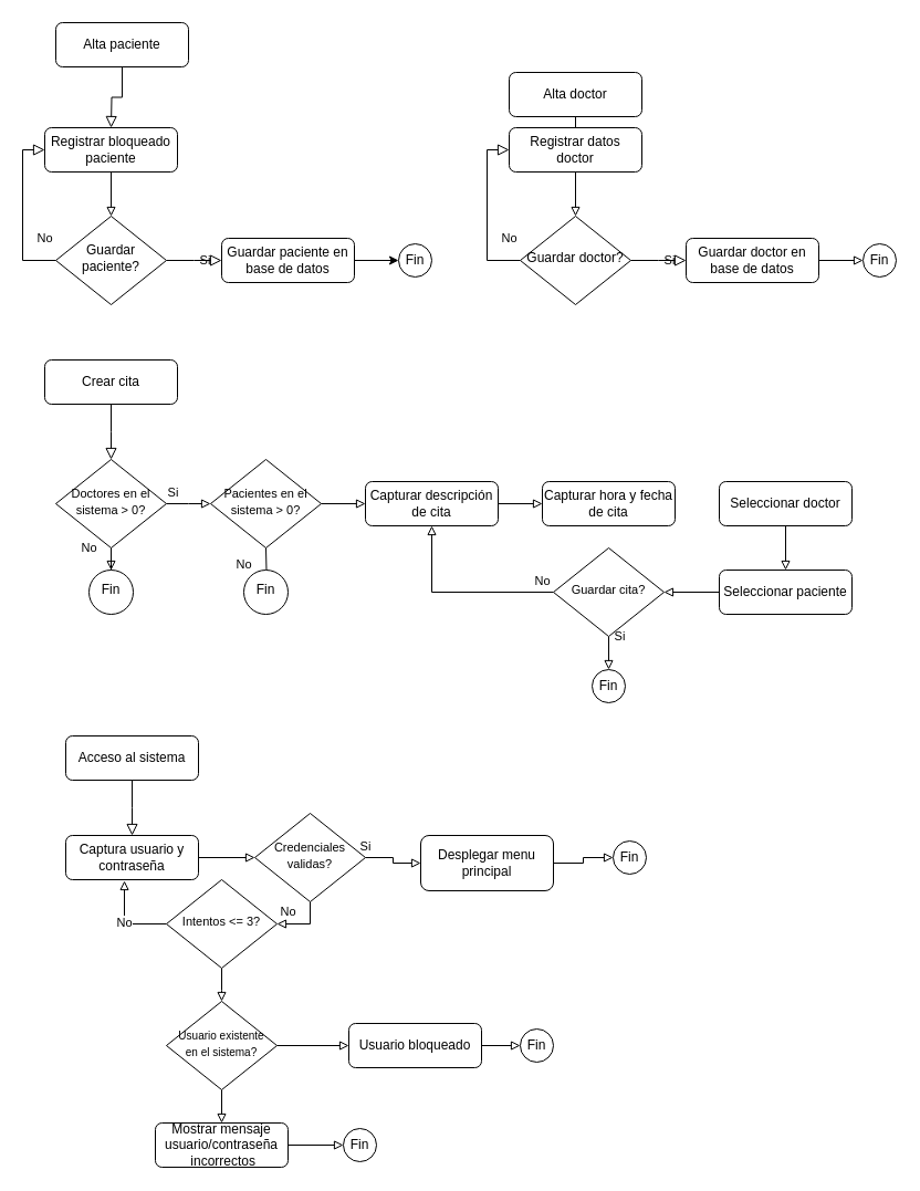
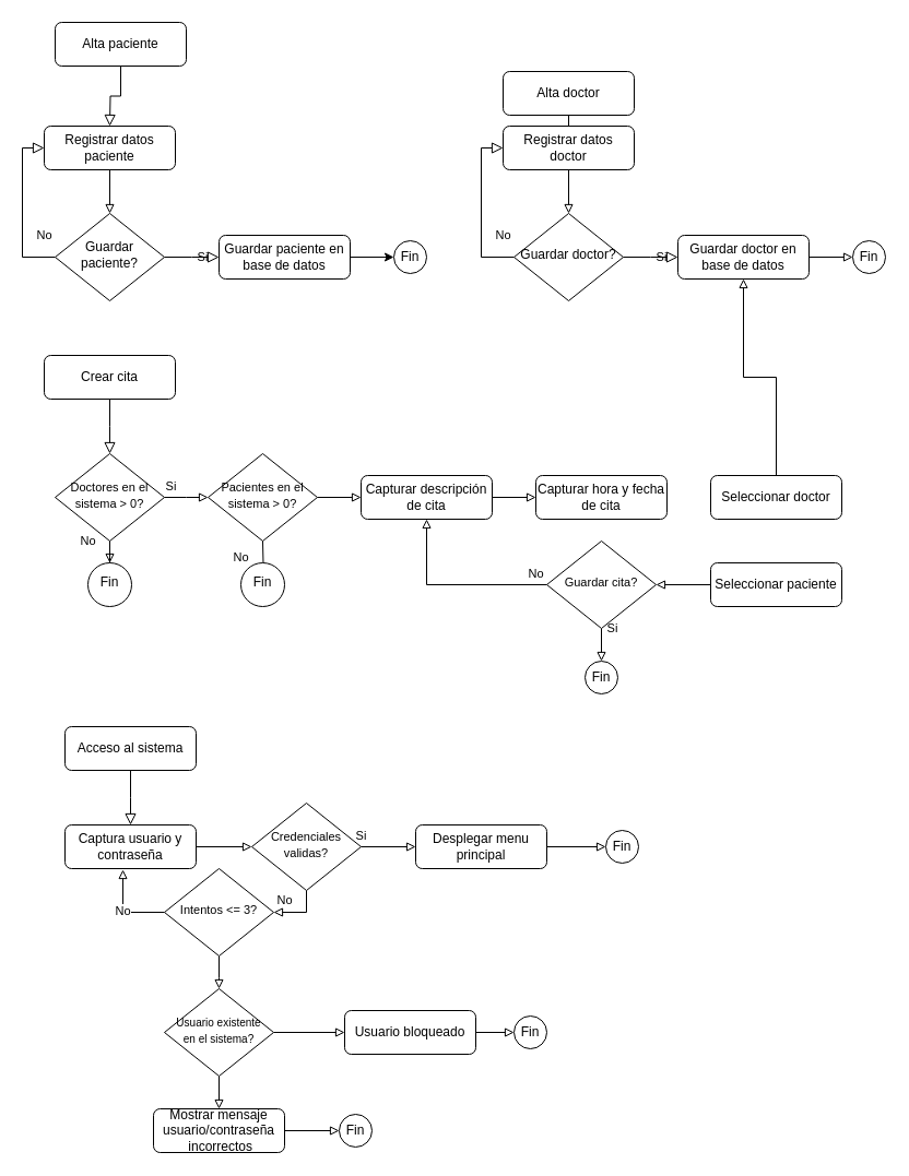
  <mxCell id="0" />
  <mxCell id="1" parent="0" />
  <mxCell id="2" value="" style="rounded=0;html=1;jettySize=auto;orthogonalLoop=1;fontSize=11;endArrow=block;endFill=0;endSize=8;strokeWidth=1;shadow=0;labelBackgroundColor=none;edgeStyle=orthogonalEdgeStyle;" parent="1" source="3" edge="1"><mxGeometry relative="1" as="geometry"><mxPoint x="100" y="115" as="targetPoint" /></mxGeometry></mxCell>
  <mxCell id="3" value="Alta paciente" style="rounded=1;whiteSpace=wrap;html=1;fontSize=12;glass=0;strokeWidth=1;shadow=0;" parent="1" vertex="1"><mxGeometry x="50" y="20" width="120" height="40" as="geometry" /></mxCell>
  <mxCell id="4" value="" style="edgeStyle=orthogonalEdgeStyle;rounded=0;orthogonalLoop=1;jettySize=auto;html=1;endArrow=block;endFill=0;" edge="1" parent="1" source="5" target="8"><mxGeometry relative="1" as="geometry" /></mxCell>
- <mxCell id="5" value="Registrar bloqueado paciente" style="rounded=1;whiteSpace=wrap;html=1;fontSize=12;glass=0;strokeWidth=1;shadow=0;" parent="1" vertex="1"><mxGeometry x="40" y="115" width="120" height="40" as="geometry" /></mxCell>
+ <mxCell id="5" value="Registrar datos paciente" style="rounded=1;whiteSpace=wrap;html=1;fontSize=12;glass=0;strokeWidth=1;shadow=0;" parent="1" vertex="1"><mxGeometry x="40" y="115" width="120" height="40" as="geometry" /></mxCell>
  <mxCell id="6" value="No" style="rounded=0;html=1;jettySize=auto;orthogonalLoop=1;fontSize=11;endArrow=block;endFill=0;endSize=8;strokeWidth=1;shadow=0;labelBackgroundColor=none;edgeStyle=orthogonalEdgeStyle;entryX=0;entryY=0.5;entryDx=0;entryDy=0;" parent="1" source="8" target="5" edge="1"><mxGeometry x="-0.333" y="-20" relative="1" as="geometry"><mxPoint as="offset" /><mxPoint x="100" y="375" as="targetPoint" /><Array as="points"><mxPoint x="20" y="235" /><mxPoint x="20" y="135" /></Array></mxGeometry></mxCell>
  <mxCell id="7" value="Si" style="edgeStyle=orthogonalEdgeStyle;rounded=0;html=1;jettySize=auto;orthogonalLoop=1;fontSize=11;endArrow=block;endFill=0;endSize=8;strokeWidth=1;shadow=0;labelBackgroundColor=none;" parent="1" source="8" edge="1"><mxGeometry y="10" relative="1" as="geometry"><mxPoint as="offset" /><mxPoint x="200" y="235" as="targetPoint" /></mxGeometry></mxCell>
  <mxCell id="8" value="Guardar paciente?" style="rhombus;whiteSpace=wrap;html=1;shadow=0;fontFamily=Helvetica;fontSize=12;align=center;strokeWidth=1;spacing=6;spacingTop=-4;" parent="1" vertex="1"><mxGeometry x="50" y="195" width="100" height="80" as="geometry" /></mxCell>
  <mxCell id="9" value="Fin" style="ellipse;whiteSpace=wrap;html=1;aspect=fixed;" vertex="1" parent="1"><mxGeometry x="360" y="220" width="30" height="30" as="geometry" /></mxCell>
  <mxCell id="10" value="" style="edgeStyle=orthogonalEdgeStyle;rounded=0;orthogonalLoop=1;jettySize=auto;html=1;" edge="1" parent="1" source="11" target="9"><mxGeometry relative="1" as="geometry" /></mxCell>
  <mxCell id="11" value="Guardar paciente en base de datos" style="rounded=1;whiteSpace=wrap;html=1;fontSize=12;glass=0;strokeWidth=1;shadow=0;" vertex="1" parent="1"><mxGeometry x="200" y="215" width="120" height="40" as="geometry" /></mxCell>
  <mxCell id="12" value="" style="rounded=0;html=1;jettySize=auto;orthogonalLoop=1;fontSize=11;endArrow=block;endFill=0;endSize=8;strokeWidth=1;shadow=0;labelBackgroundColor=none;edgeStyle=orthogonalEdgeStyle;" edge="1" parent="1" source="13"><mxGeometry relative="1" as="geometry"><mxPoint x="520" y="115" as="targetPoint" /></mxGeometry></mxCell>
  <mxCell id="13" value="Alta doctor" style="rounded=1;whiteSpace=wrap;html=1;fontSize=12;glass=0;strokeWidth=1;shadow=0;" vertex="1" parent="1"><mxGeometry x="460" y="65" width="120" height="40" as="geometry" /></mxCell>
  <mxCell id="14" value="" style="edgeStyle=orthogonalEdgeStyle;rounded=0;orthogonalLoop=1;jettySize=auto;html=1;endArrow=block;endFill=0;" edge="1" parent="1" source="15" target="18"><mxGeometry relative="1" as="geometry" /></mxCell>
  <mxCell id="15" value="Registrar datos doctor" style="rounded=1;whiteSpace=wrap;html=1;fontSize=12;glass=0;strokeWidth=1;shadow=0;" vertex="1" parent="1"><mxGeometry x="460" y="115" width="120" height="40" as="geometry" /></mxCell>
  <mxCell id="16" value="No" style="rounded=0;html=1;jettySize=auto;orthogonalLoop=1;fontSize=11;endArrow=block;endFill=0;endSize=8;strokeWidth=1;shadow=0;labelBackgroundColor=none;edgeStyle=orthogonalEdgeStyle;entryX=0;entryY=0.5;entryDx=0;entryDy=0;" edge="1" parent="1" source="18" target="15"><mxGeometry x="-0.333" y="-20" relative="1" as="geometry"><mxPoint as="offset" /><mxPoint x="520" y="375" as="targetPoint" /><Array as="points"><mxPoint x="440" y="235" /><mxPoint x="440" y="135" /></Array></mxGeometry></mxCell>
  <mxCell id="17" value="Si" style="edgeStyle=orthogonalEdgeStyle;rounded=0;html=1;jettySize=auto;orthogonalLoop=1;fontSize=11;endArrow=block;endFill=0;endSize=8;strokeWidth=1;shadow=0;labelBackgroundColor=none;" edge="1" parent="1" source="18"><mxGeometry y="10" relative="1" as="geometry"><mxPoint as="offset" /><mxPoint x="620" y="235" as="targetPoint" /></mxGeometry></mxCell>
  <mxCell id="18" value="Guardar doctor?" style="rhombus;whiteSpace=wrap;html=1;shadow=0;fontFamily=Helvetica;fontSize=12;align=center;strokeWidth=1;spacing=6;spacingTop=-4;" vertex="1" parent="1"><mxGeometry x="470" y="195" width="100" height="80" as="geometry" /></mxCell>
  <mxCell id="19" value="Fin" style="ellipse;whiteSpace=wrap;html=1;aspect=fixed;" vertex="1" parent="1"><mxGeometry x="780" y="220" width="30" height="30" as="geometry" /></mxCell>
  <mxCell id="20" value="" style="edgeStyle=orthogonalEdgeStyle;rounded=0;orthogonalLoop=1;jettySize=auto;html=1;endArrow=block;endFill=0;" edge="1" parent="1" source="21" target="19"><mxGeometry relative="1" as="geometry" /></mxCell>
  <mxCell id="21" value="Guardar doctor en base de datos" style="rounded=1;whiteSpace=wrap;html=1;fontSize=12;glass=0;strokeWidth=1;shadow=0;" vertex="1" parent="1"><mxGeometry x="620" y="215" width="120" height="40" as="geometry" /></mxCell>
  <mxCell id="22" value="" style="rounded=0;html=1;jettySize=auto;orthogonalLoop=1;fontSize=11;endArrow=block;endFill=0;endSize=8;strokeWidth=1;shadow=0;labelBackgroundColor=none;edgeStyle=orthogonalEdgeStyle;" edge="1" parent="1" source="23"><mxGeometry relative="1" as="geometry"><mxPoint x="100" y="415" as="targetPoint" /></mxGeometry></mxCell>
  <mxCell id="23" value="Crear cita" style="rounded=1;whiteSpace=wrap;html=1;fontSize=12;glass=0;strokeWidth=1;shadow=0;" vertex="1" parent="1"><mxGeometry x="40" y="325" width="120" height="40" as="geometry" /></mxCell>
  <mxCell id="24" value="Si&lt;br&gt;" style="edgeStyle=orthogonalEdgeStyle;rounded=0;orthogonalLoop=1;jettySize=auto;html=1;endArrow=block;endFill=0;" edge="1" parent="1" source="26"><mxGeometry x="-0.714" y="10" relative="1" as="geometry"><mxPoint x="190" y="455" as="targetPoint" /><mxPoint as="offset" /></mxGeometry></mxCell>
  <mxCell id="25" value="No&lt;br&gt;" style="edgeStyle=orthogonalEdgeStyle;rounded=0;orthogonalLoop=1;jettySize=auto;html=1;endArrow=block;endFill=0;" edge="1" parent="1" source="26" target="27"><mxGeometry x="0.333" y="-20" relative="1" as="geometry"><mxPoint as="offset" /></mxGeometry></mxCell>
  <mxCell id="26" value="&lt;font style=&quot;font-size: 11px&quot;&gt;Doctores en el sistema &amp;gt; 0?&lt;/font&gt;" style="rhombus;whiteSpace=wrap;html=1;shadow=0;fontFamily=Helvetica;fontSize=12;align=center;strokeWidth=1;spacing=6;spacingTop=-4;" vertex="1" parent="1"><mxGeometry x="50" y="415" width="100" height="80" as="geometry" /></mxCell>
  <mxCell id="27" value="Fin" style="ellipse;whiteSpace=wrap;html=1;shadow=0;strokeWidth=1;spacing=6;spacingTop=-4;" vertex="1" parent="1"><mxGeometry x="80" y="515" width="40" height="40" as="geometry" /></mxCell>
  <mxCell id="28" value="" style="edgeStyle=orthogonalEdgeStyle;rounded=0;orthogonalLoop=1;jettySize=auto;html=1;endArrow=block;endFill=0;" edge="1" parent="1" source="29" target="33"><mxGeometry relative="1" as="geometry" /></mxCell>
  <mxCell id="29" value="&lt;font style=&quot;font-size: 11px&quot;&gt;Pacientes en el sistema &amp;gt; 0?&lt;/font&gt;" style="rhombus;whiteSpace=wrap;html=1;shadow=0;fontFamily=Helvetica;fontSize=12;align=center;strokeWidth=1;spacing=6;spacingTop=-4;" vertex="1" parent="1"><mxGeometry x="190" y="415" width="100" height="80" as="geometry" /></mxCell>
  <mxCell id="30" value="No&lt;br&gt;" style="edgeStyle=orthogonalEdgeStyle;rounded=0;orthogonalLoop=1;jettySize=auto;html=1;endArrow=block;endFill=0;" edge="1" parent="1" target="31"><mxGeometry x="0.333" y="-20" relative="1" as="geometry"><mxPoint x="240" y="495" as="sourcePoint" /><mxPoint as="offset" /></mxGeometry></mxCell>
  <mxCell id="31" value="Fin" style="ellipse;whiteSpace=wrap;html=1;shadow=0;strokeWidth=1;spacing=6;spacingTop=-4;" vertex="1" parent="1"><mxGeometry x="220" y="515" width="40" height="40" as="geometry" /></mxCell>
  <mxCell id="32" value="" style="edgeStyle=orthogonalEdgeStyle;rounded=0;orthogonalLoop=1;jettySize=auto;html=1;endArrow=block;endFill=0;" edge="1" parent="1" source="33" target="34"><mxGeometry relative="1" as="geometry" /></mxCell>
  <mxCell id="33" value="Capturar descripción de cita" style="rounded=1;whiteSpace=wrap;html=1;fontSize=12;glass=0;strokeWidth=1;shadow=0;" vertex="1" parent="1"><mxGeometry x="330" y="435" width="120" height="40" as="geometry" /></mxCell>
  <mxCell id="34" value="Capturar hora y fecha de cita" style="rounded=1;whiteSpace=wrap;html=1;fontSize=12;glass=0;strokeWidth=1;shadow=0;" vertex="1" parent="1"><mxGeometry x="490" y="435" width="120" height="40" as="geometry" /></mxCell>
- <mxCell id="35" value="" style="edgeStyle=orthogonalEdgeStyle;rounded=0;orthogonalLoop=1;jettySize=auto;html=1;endArrow=block;endFill=0;" edge="1" parent="1" source="36" target="38"><mxGeometry relative="1" as="geometry" /></mxCell>
+ <mxCell id="35" value="" style="edgeStyle=orthogonalEdgeStyle;rounded=0;orthogonalLoop=1;jettySize=auto;html=1;endArrow=block;endFill=0;" edge="1" parent="1" source="36" target="21"><mxGeometry relative="1" as="geometry" /></mxCell>
  <mxCell id="36" value="Seleccionar doctor" style="rounded=1;whiteSpace=wrap;html=1;fontSize=12;glass=0;strokeWidth=1;shadow=0;" vertex="1" parent="1"><mxGeometry x="650" y="435" width="120" height="40" as="geometry" /></mxCell>
  <mxCell id="37" value="" style="edgeStyle=orthogonalEdgeStyle;rounded=0;orthogonalLoop=1;jettySize=auto;html=1;endArrow=block;endFill=0;" edge="1" parent="1" source="38" target="41"><mxGeometry relative="1" as="geometry" /></mxCell>
  <mxCell id="38" value="Seleccionar paciente" style="rounded=1;whiteSpace=wrap;html=1;fontSize=12;glass=0;strokeWidth=1;shadow=0;" vertex="1" parent="1"><mxGeometry x="650" y="515" width="120" height="40" as="geometry" /></mxCell>
  <mxCell id="39" value="Si" style="edgeStyle=orthogonalEdgeStyle;rounded=0;orthogonalLoop=1;jettySize=auto;html=1;endArrow=block;endFill=0;" edge="1" parent="1" source="41" target="42"><mxGeometry x="0.2" y="-14" relative="1" as="geometry"><mxPoint x="24" y="-10" as="offset" /></mxGeometry></mxCell>
  <mxCell id="40" value="No" style="edgeStyle=orthogonalEdgeStyle;rounded=0;orthogonalLoop=1;jettySize=auto;html=1;endArrow=block;endFill=0;entryX=0.5;entryY=1;entryDx=0;entryDy=0;" edge="1" parent="1" source="41" target="33"><mxGeometry x="0.412" y="-100" relative="1" as="geometry"><mxPoint x="430" y="535" as="targetPoint" /><mxPoint as="offset" /></mxGeometry></mxCell>
  <mxCell id="41" value="&lt;font style=&quot;font-size: 11px&quot;&gt;Guardar cita?&lt;/font&gt;" style="rhombus;whiteSpace=wrap;html=1;shadow=0;fontFamily=Helvetica;fontSize=12;align=center;strokeWidth=1;spacing=6;spacingTop=-4;" vertex="1" parent="1"><mxGeometry x="500" y="495" width="100" height="80" as="geometry" /></mxCell>
  <mxCell id="42" value="Fin" style="ellipse;whiteSpace=wrap;html=1;aspect=fixed;" vertex="1" parent="1"><mxGeometry x="535" y="605" width="30" height="30" as="geometry" /></mxCell>
  <mxCell id="43" value="" style="rounded=0;html=1;jettySize=auto;orthogonalLoop=1;fontSize=11;endArrow=block;endFill=0;endSize=8;strokeWidth=1;shadow=0;labelBackgroundColor=none;edgeStyle=orthogonalEdgeStyle;" edge="1" parent="1" source="44"><mxGeometry relative="1" as="geometry"><mxPoint x="119" y="755" as="targetPoint" /></mxGeometry></mxCell>
  <mxCell id="44" value="Acceso al sistema" style="rounded=1;whiteSpace=wrap;html=1;fontSize=12;glass=0;strokeWidth=1;shadow=0;" vertex="1" parent="1"><mxGeometry x="59" y="665" width="120" height="40" as="geometry" /></mxCell>
  <mxCell id="45" value="" style="edgeStyle=orthogonalEdgeStyle;rounded=0;orthogonalLoop=1;jettySize=auto;html=1;endArrow=block;endFill=0;" edge="1" parent="1" source="46" target="50"><mxGeometry relative="1" as="geometry" /></mxCell>
  <mxCell id="46" value="Captura usuario y contraseña" style="rounded=1;whiteSpace=wrap;html=1;fontSize=12;glass=0;strokeWidth=1;shadow=0;" vertex="1" parent="1"><mxGeometry x="59" y="755" width="120" height="40" as="geometry" /></mxCell>
  <mxCell id="47" value="Fin" style="ellipse;whiteSpace=wrap;html=1;aspect=fixed;" vertex="1" parent="1"><mxGeometry x="554" y="760" width="30" height="30" as="geometry" /></mxCell>
  <mxCell id="48" value="Si" style="edgeStyle=orthogonalEdgeStyle;rounded=0;orthogonalLoop=1;jettySize=auto;html=1;endArrow=block;endFill=0;" edge="1" parent="1" source="50" target="52"><mxGeometry x="-1" y="10" relative="1" as="geometry"><mxPoint as="offset" /></mxGeometry></mxCell>
  <mxCell id="49" value="No" style="edgeStyle=orthogonalEdgeStyle;rounded=0;orthogonalLoop=1;jettySize=auto;html=1;endArrow=block;endFill=0;entryX=1;entryY=0.5;entryDx=0;entryDy=0;" edge="1" parent="1" source="50" target="55"><mxGeometry x="-0.638" y="-20" relative="1" as="geometry"><mxPoint x="280" y="905" as="targetPoint" /><Array as="points"><mxPoint x="280" y="835" /></Array><mxPoint as="offset" /></mxGeometry></mxCell>
  <mxCell id="50" value="&lt;span style=&quot;font-size: 11px&quot;&gt;Credenciales validas?&lt;/span&gt;" style="rhombus;whiteSpace=wrap;html=1;shadow=0;fontFamily=Helvetica;fontSize=12;align=center;strokeWidth=1;spacing=6;spacingTop=-4;" vertex="1" parent="1"><mxGeometry x="230" y="735" width="100" height="80" as="geometry" /></mxCell>
  <mxCell id="51" value="" style="edgeStyle=orthogonalEdgeStyle;rounded=0;orthogonalLoop=1;jettySize=auto;html=1;endArrow=block;endFill=0;" edge="1" parent="1" source="52" target="47"><mxGeometry relative="1" as="geometry" /></mxCell>
- <mxCell id="52" value="Desplegar menu principal" style="rounded=1;whiteSpace=wrap;html=1;fontSize=12;glass=0;strokeWidth=1;shadow=0;" vertex="1" parent="1"><mxGeometry x="380" y="755" width="120" height="50" as="geometry" /></mxCell>
+ <mxCell id="52" value="Desplegar menu principal" style="rounded=1;whiteSpace=wrap;html=1;fontSize=12;glass=0;strokeWidth=1;shadow=0;" vertex="1" parent="1"><mxGeometry x="380" y="755" width="120" height="40" as="geometry" /></mxCell>
  <mxCell id="53" value="No" style="edgeStyle=orthogonalEdgeStyle;rounded=0;orthogonalLoop=1;jettySize=auto;html=1;endArrow=block;endFill=0;entryX=0.442;entryY=1.025;entryDx=0;entryDy=0;entryPerimeter=0;" edge="1" parent="1" source="55" target="46"><mxGeometry relative="1" as="geometry"><mxPoint x="80" y="835" as="targetPoint" /><Array as="points"><mxPoint x="112" y="835" /></Array></mxGeometry></mxCell>
  <mxCell id="54" value="" style="edgeStyle=orthogonalEdgeStyle;rounded=0;orthogonalLoop=1;jettySize=auto;html=1;endArrow=block;endFill=0;" edge="1" parent="1" source="55"><mxGeometry relative="1" as="geometry"><mxPoint x="200" y="905" as="targetPoint" /></mxGeometry></mxCell>
  <mxCell id="55" value="&lt;span style=&quot;font-size: 11px&quot;&gt;Intentos &amp;lt;= 3?&lt;/span&gt;" style="rhombus;whiteSpace=wrap;html=1;shadow=0;fontFamily=Helvetica;fontSize=12;align=center;strokeWidth=1;spacing=6;spacingTop=-4;" vertex="1" parent="1"><mxGeometry x="150" y="795" width="100" height="80" as="geometry" /></mxCell>
  <mxCell id="56" value="" style="edgeStyle=orthogonalEdgeStyle;rounded=0;orthogonalLoop=1;jettySize=auto;html=1;endArrow=block;endFill=0;" edge="1" parent="1" source="58" target="60"><mxGeometry relative="1" as="geometry" /></mxCell>
  <mxCell id="57" value="" style="edgeStyle=orthogonalEdgeStyle;rounded=0;orthogonalLoop=1;jettySize=auto;html=1;endArrow=block;endFill=0;" edge="1" parent="1" source="58" target="63"><mxGeometry relative="1" as="geometry" /></mxCell>
  <mxCell id="58" value="&lt;font style=&quot;font-size: 10px&quot;&gt;Usuario existente en el sistema?&lt;/font&gt;" style="rhombus;whiteSpace=wrap;html=1;shadow=0;fontFamily=Helvetica;fontSize=12;align=center;strokeWidth=1;spacing=6;spacingTop=-4;" vertex="1" parent="1"><mxGeometry x="150" y="905" width="100" height="80" as="geometry" /></mxCell>
  <mxCell id="59" value="" style="edgeStyle=orthogonalEdgeStyle;rounded=0;orthogonalLoop=1;jettySize=auto;html=1;endArrow=block;endFill=0;" edge="1" parent="1" source="60" target="61"><mxGeometry relative="1" as="geometry" /></mxCell>
  <mxCell id="60" value="Usuario bloqueado" style="rounded=1;whiteSpace=wrap;html=1;fontSize=12;glass=0;strokeWidth=1;shadow=0;" vertex="1" parent="1"><mxGeometry x="315" y="925" width="120" height="40" as="geometry" /></mxCell>
  <mxCell id="61" value="Fin" style="ellipse;whiteSpace=wrap;html=1;aspect=fixed;" vertex="1" parent="1"><mxGeometry x="470" y="930" width="30" height="30" as="geometry" /></mxCell>
  <mxCell id="62" value="" style="edgeStyle=orthogonalEdgeStyle;rounded=0;orthogonalLoop=1;jettySize=auto;html=1;endArrow=block;endFill=0;" edge="1" parent="1" source="63" target="64"><mxGeometry relative="1" as="geometry" /></mxCell>
  <mxCell id="63" value="Mostrar mensaje usuario/contraseña&lt;br&gt;&amp;nbsp;incorrectos" style="rounded=1;whiteSpace=wrap;html=1;fontSize=12;glass=0;strokeWidth=1;shadow=0;" vertex="1" parent="1"><mxGeometry x="140" y="1015" width="120" height="40" as="geometry" /></mxCell>
  <mxCell id="64" value="Fin" style="ellipse;whiteSpace=wrap;html=1;aspect=fixed;" vertex="1" parent="1"><mxGeometry x="310" y="1020" width="30" height="30" as="geometry" /></mxCell>
